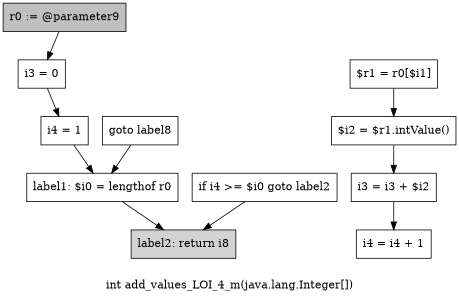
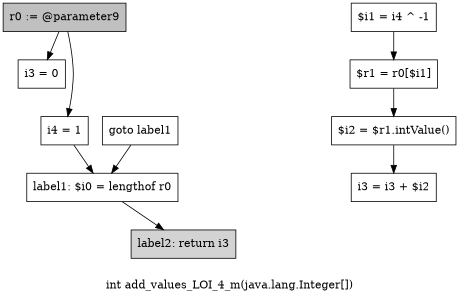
  digraph {
    label="int add_values_LOI_4_m(java.lang.Integer[])"
    node [shape=box]
    n1 [fillcolor=gray label="r0 := @parameter9" style=filled]
    n2 [label="i3 = 0"]
    n3 [label="i4 = 1"]
    n4 [label="label1: $i0 = lengthof r0"]
-   n5 [fillcolor=lightgray label="label2: return i8" style=filled]
-   n6 [label="if i4 >= $i0 goto label2"]
+   n5 [fillcolor=lightgray label="label2: return i3" style=filled]
+   n7 [label="$i1 = i4 ^ -1"]
    n8 [label="$r1 = r0[$i1]"]
    n9 [label="$i2 = $r1.intValue()"]
    n10 [label="i3 = i3 + $i2"]
-   n11 [label="i4 = i4 + 1"]
-   n12 [label="goto label8"]
+   n12 [label="goto label1"]
    n1 -> n2
-   n2 -> n3
+   n1 -> n3
    n3 -> n4
    n4 -> n5
-   n6 -> n5
+   n7 -> n8
    n8 -> n9
    n9 -> n10
-   n10 -> n11
    n12 -> n4
  }
